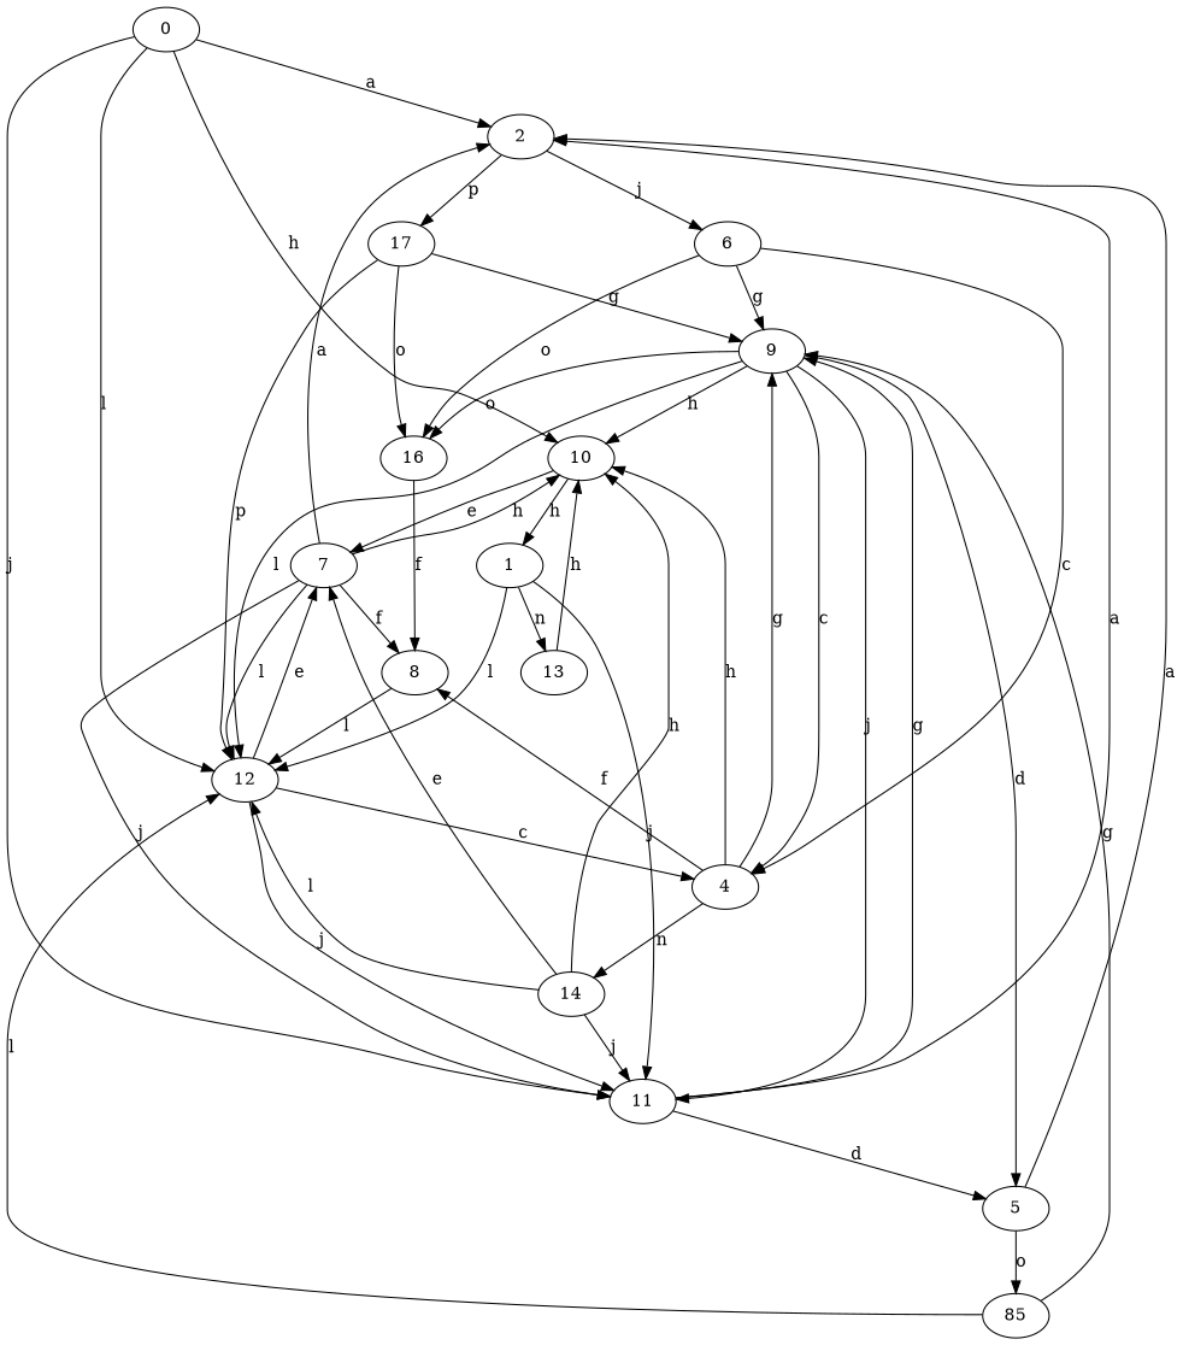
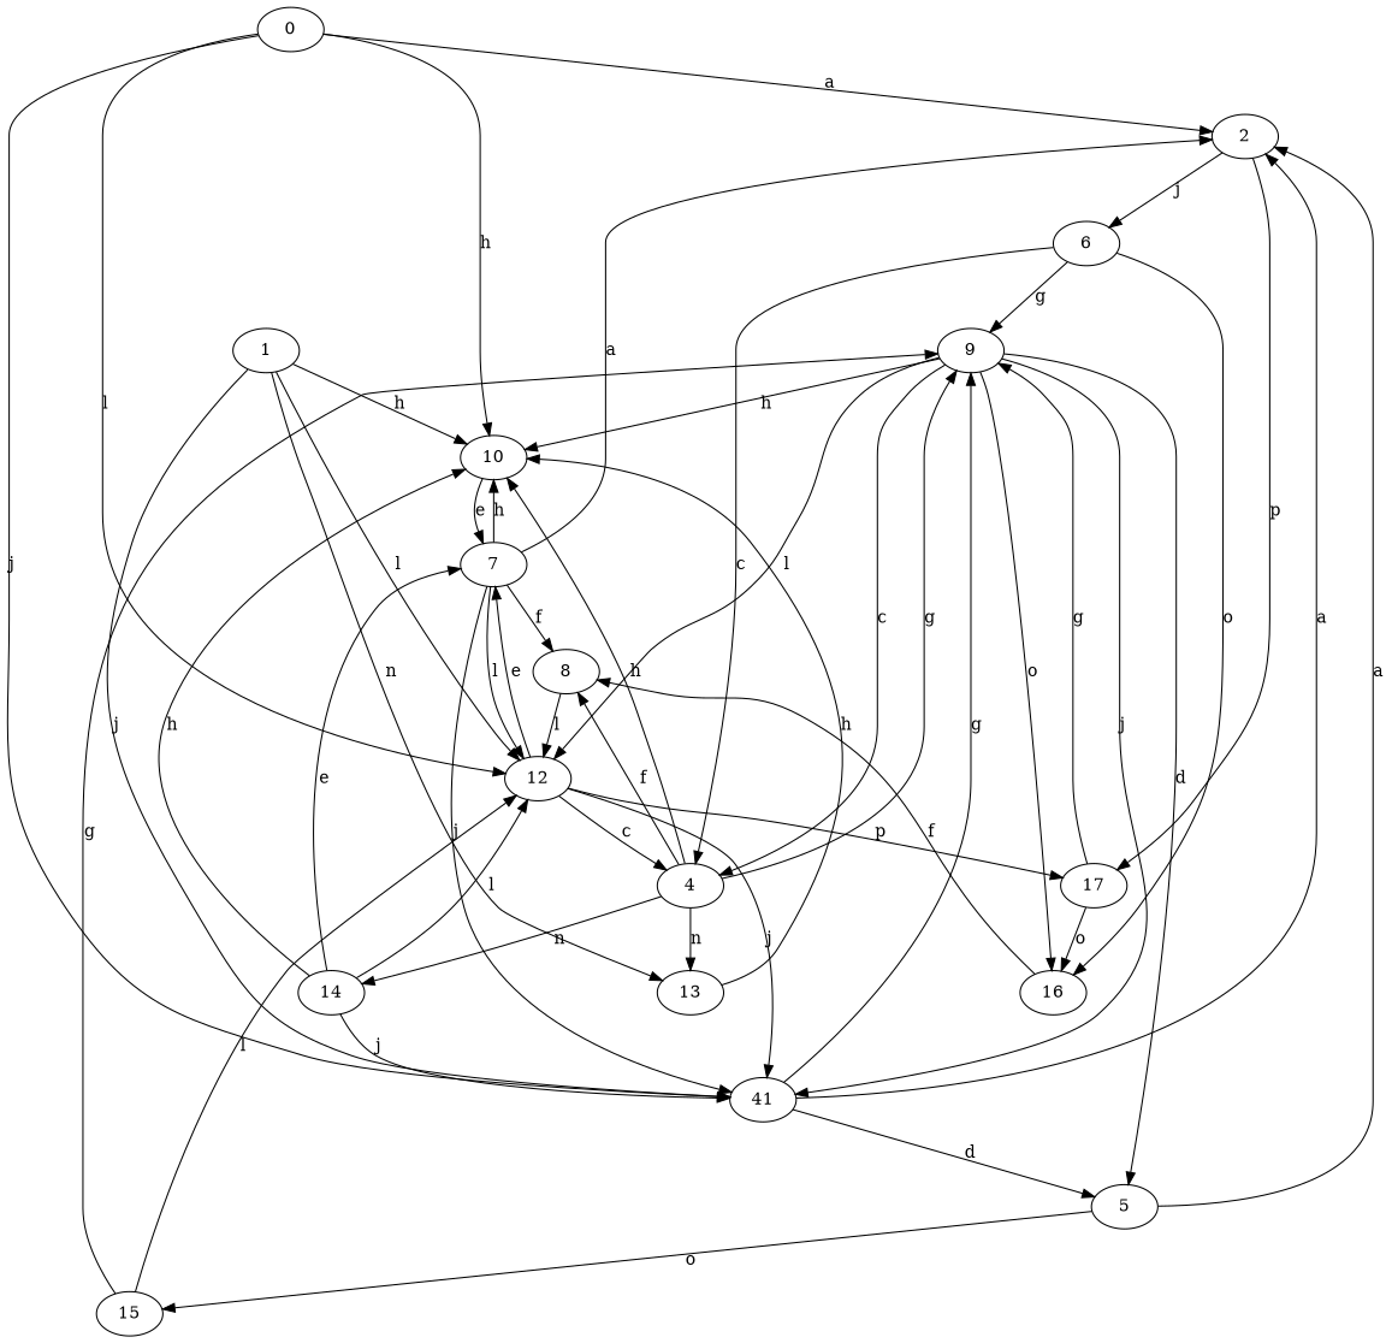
  strict digraph {
    0
    2
    10
-   11
+   11 [label=41]
    12
    6
    17
    7
    9
    5
    4
    1
    13
    16
    8
    14
-   15 [label=85]
+   15
    0 -> 2 [label=a]
    0 -> 10 [label=h]
    0 -> 11 [label=j]
    0 -> 12 [label=l]
    2 -> 6 [label=j]
    2 -> 17 [label=p]
    10 -> 7 [label=e]
    11 -> 2 [label=a]
    11 -> 9 [label=g]
    11 -> 5 [label=d]
    12 -> 11 [label=j]
-   17 -> 12 [label=p]
+   12 -> 17 [label=p]
    12 -> 7 [label=e]
    12 -> 4 [label=c]
    6 -> 9 [label=g]
    6 -> 4 [label=c]
    6 -> 16 [label=o]
    17 -> 9 [label=g]
    17 -> 16 [label=o]
    7 -> 2 [label=a]
    7 -> 10 [label=h]
    7 -> 11 [label=j]
    7 -> 12 [label=l]
    7 -> 8 [label=f]
    9 -> 10 [label=h]
    9 -> 11 [label=j]
    9 -> 12 [label=l]
    9 -> 5 [label=d]
    9 -> 4 [label=c]
    9 -> 16 [label=o]
    5 -> 2 [label=a]
    5 -> 15 [label=o]
    4 -> 10 [label=h]
    4 -> 9 [label=g]
+   4 -> 13 [label=n]
    4 -> 8 [label=f]
    4 -> 14 [label=n]
-   10 -> 1 [label=h]
+   1 -> 10 [label=h]
    1 -> 11 [label=j]
    1 -> 12 [label=l]
    1 -> 13 [label=n]
    13 -> 10 [label=h]
    16 -> 8 [label=f]
    8 -> 12 [label=l]
    14 -> 10 [label=h]
    14 -> 11 [label=j]
    14 -> 12 [label=l]
    14 -> 7 [label=e]
    15 -> 12 [label=l]
    15 -> 9 [label=g]
  }
